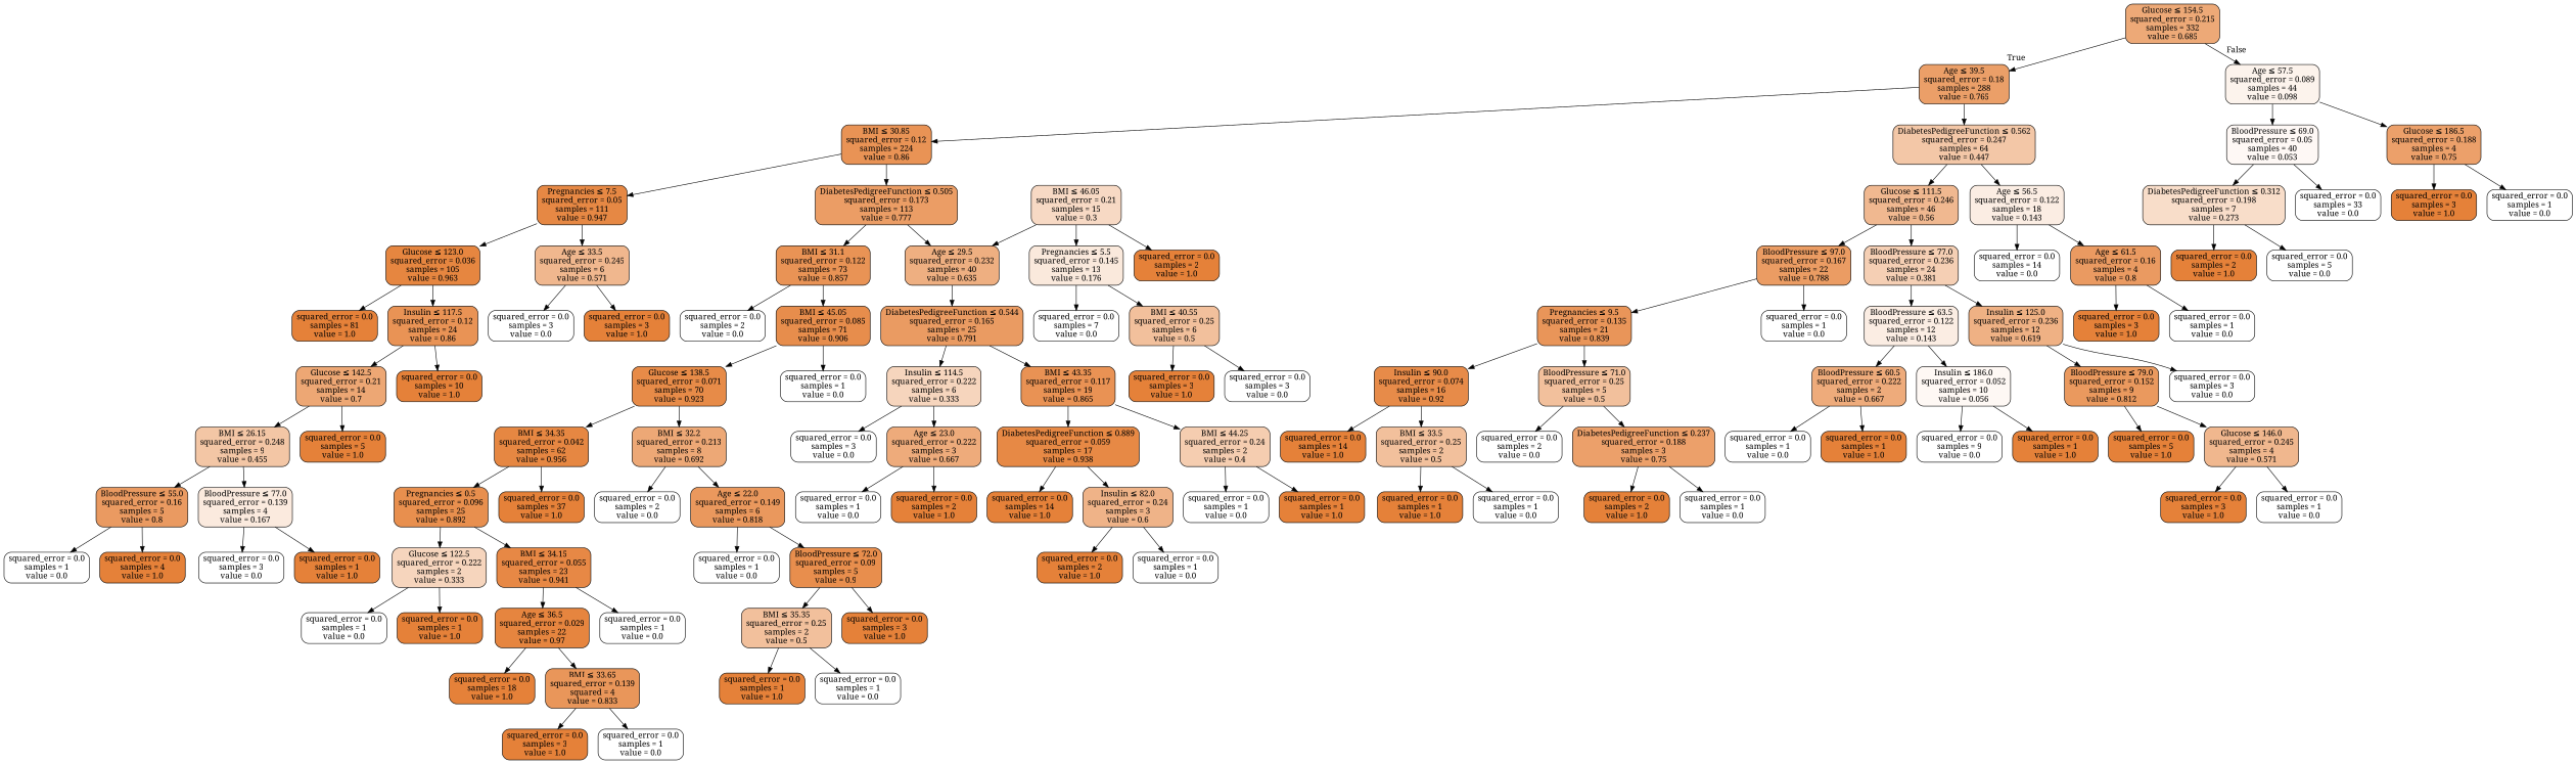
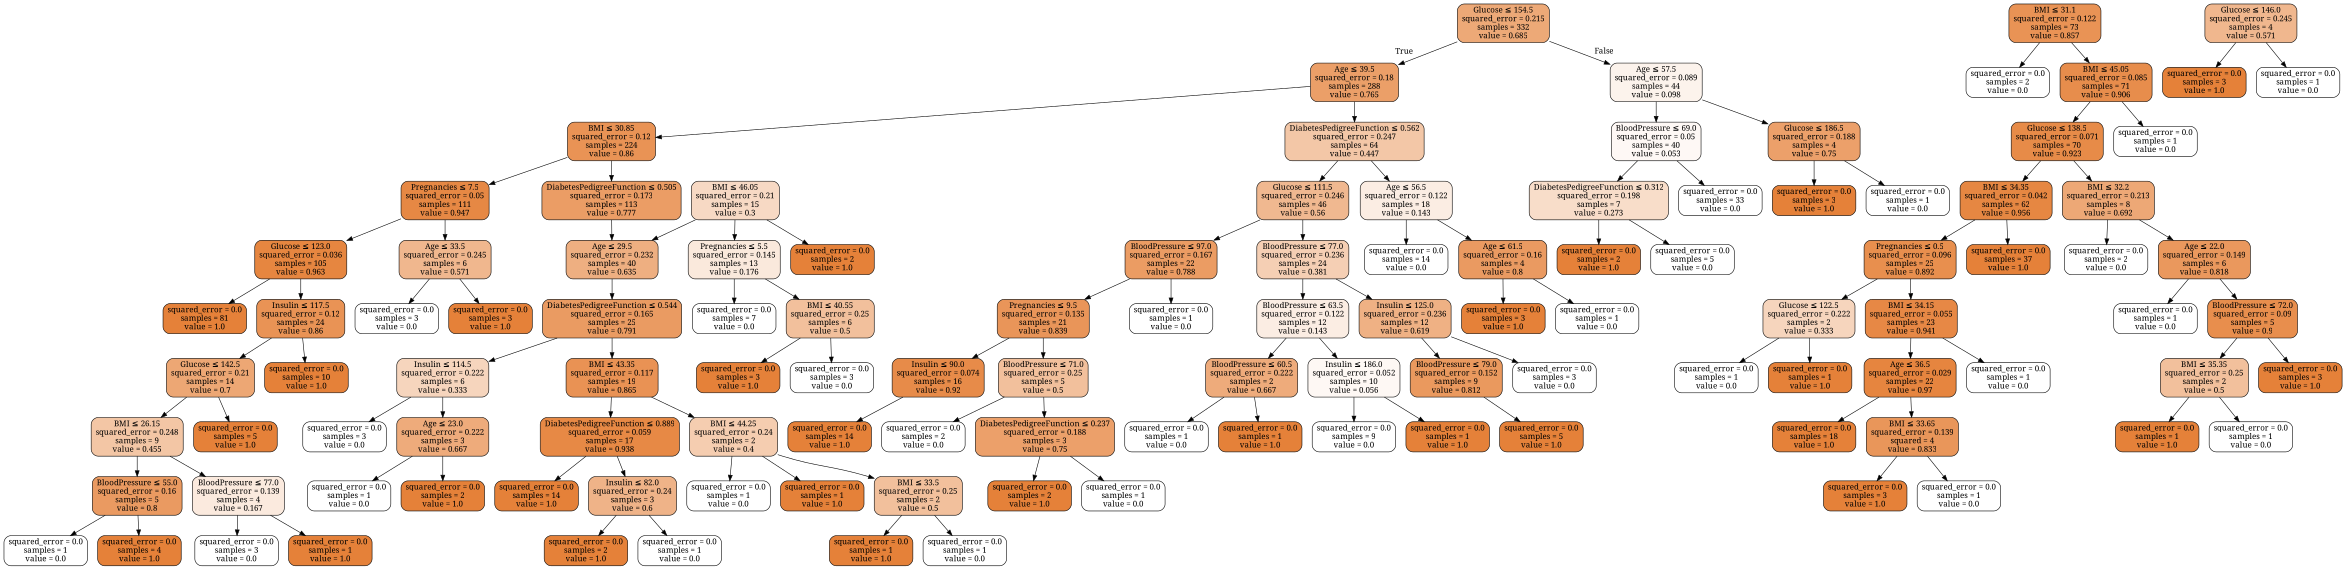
  digraph {
    fontname="Noto Serif"
    node [color=black fillcolor="#ffffff" fontname="Noto Serif" shape=box style="filled, rounded"]
    edge [fontname="Noto Serif"]
    n1 [fillcolor="#eda977" label=<Glucose &le; 154.5<br/>squared_error = 0.215<br/>samples = 332<br/>value = 0.685>]
    n2 [fillcolor="#eb9f68" label=<Age &le; 39.5<br/>squared_error = 0.18<br/>samples = 288<br/>value = 0.765>]
    n3 [fillcolor="#fcf3ec" label=<Age &le; 57.5<br/>squared_error = 0.089<br/>samples = 44<br/>value = 0.098>]
    n4 [fillcolor="#e99355" label=<BMI &le; 30.85<br/>squared_error = 0.12<br/>samples = 224<br/>value = 0.86>]
    n5 [fillcolor="#f3c7a7" label=<DiabetesPedigreeFunction &le; 0.562<br/>squared_error = 0.247<br/>samples = 64<br/>value = 0.447>]
    n6 [fillcolor="#fef8f5" label=<BloodPressure &le; 69.0<br/>squared_error = 0.05<br/>samples = 40<br/>value = 0.053>]
    n7 [fillcolor="#eca06a" label=<Glucose &le; 186.5<br/>squared_error = 0.188<br/>samples = 4<br/>value = 0.75>]
    n8 [fillcolor="#e68844" label=<Pregnancies &le; 7.5<br/>squared_error = 0.05<br/>samples = 111<br/>value = 0.947>]
    n9 [fillcolor="#eb9d65" label=<DiabetesPedigreeFunction &le; 0.505<br/>squared_error = 0.173<br/>samples = 113<br/>value = 0.777>]
    n10 [fillcolor="#f0b890" label=<Glucose &le; 111.5<br/>squared_error = 0.246<br/>samples = 46<br/>value = 0.56>]
    n11 [fillcolor="#fbede3" label=<Age &le; 56.5<br/>squared_error = 0.122<br/>samples = 18<br/>value = 0.143>]
    n12 [fillcolor="#e68640" label=<Glucose &le; 123.0<br/>squared_error = 0.036<br/>samples = 105<br/>value = 0.963>]
    n13 [fillcolor="#f0b78e" label=<Age &le; 33.5<br/>squared_error = 0.245<br/>samples = 6<br/>value = 0.571>]
    n14 [fillcolor="#e99355" label=<BMI &le; 31.1<br/>squared_error = 0.122<br/>samples = 73<br/>value = 0.857>]
    n15 [fillcolor="#eeaf81" label=<Age &le; 29.5<br/>squared_error = 0.232<br/>samples = 40<br/>value = 0.635>]
    n16 [fillcolor="#e58139" label=<squared_error = 0.0<br/>samples = 81<br/>value = 1.0>]
    n17 [fillcolor="#e99355" label=<Insulin &le; 117.5<br/>squared_error = 0.12<br/>samples = 24<br/>value = 0.86>]
    n18 [label=<squared_error = 0.0<br/>samples = 3<br/>value = 0.0>]
    n19 [fillcolor="#e58139" label=<squared_error = 0.0<br/>samples = 3<br/>value = 1.0>]
    n20 [fillcolor="#eda774" label=<Glucose &le; 142.5<br/>squared_error = 0.21<br/>samples = 14<br/>value = 0.7>]
    n21 [fillcolor="#e58139" label=<squared_error = 0.0<br/>samples = 10<br/>value = 1.0>]
    n22 [fillcolor="#f3c6a5" label=<BMI &le; 26.15<br/>squared_error = 0.248<br/>samples = 9<br/>value = 0.455>]
    n23 [fillcolor="#e58139" label=<squared_error = 0.0<br/>samples = 5<br/>value = 1.0>]
    n24 [fillcolor="#ea9a61" label=<BloodPressure &le; 55.0<br/>squared_error = 0.16<br/>samples = 5<br/>value = 0.8>]
    n25 [fillcolor="#fbeade" label=<BloodPressure &le; 77.0<br/>squared_error = 0.139<br/>samples = 4<br/>value = 0.167>]
    n26 [label=<squared_error = 0.0<br/>samples = 1<br/>value = 0.0>]
    n27 [fillcolor="#e58139" label=<squared_error = 0.0<br/>samples = 4<br/>value = 1.0>]
    n28 [label=<squared_error = 0.0<br/>samples = 3<br/>value = 0.0>]
    n29 [fillcolor="#e58139" label=<squared_error = 0.0<br/>samples = 1<br/>value = 1.0>]
    n30 [label=<squared_error = 0.0<br/>samples = 2<br/>value = 0.0>]
    n31 [fillcolor="#e78d4c" label=<BMI &le; 45.05<br/>squared_error = 0.085<br/>samples = 71<br/>value = 0.906>]
    n32 [fillcolor="#ea9b62" label=<DiabetesPedigreeFunction &le; 0.544<br/>squared_error = 0.165<br/>samples = 25<br/>value = 0.791>]
    n33 [fillcolor="#e78b48" label=<Glucose &le; 138.5<br/>squared_error = 0.071<br/>samples = 70<br/>value = 0.923>]
    n34 [label=<squared_error = 0.0<br/>samples = 1<br/>value = 0.0>]
    n35 [fillcolor="#e68742" label=<BMI &le; 34.35<br/>squared_error = 0.042<br/>samples = 62<br/>value = 0.956>]
    n36 [fillcolor="#eda876" label=<BMI &le; 32.2<br/>squared_error = 0.213<br/>samples = 8<br/>value = 0.692>]
    n37 [fillcolor="#e88f4e" label=<Pregnancies &le; 0.5<br/>squared_error = 0.096<br/>samples = 25<br/>value = 0.892>]
    n38 [fillcolor="#e58139" label=<squared_error = 0.0<br/>samples = 37<br/>value = 1.0>]
    n39 [label=<squared_error = 0.0<br/>samples = 2<br/>value = 0.0>]
    n40 [fillcolor="#ea985d" label=<Age &le; 22.0<br/>squared_error = 0.149<br/>samples = 6<br/>value = 0.818>]
    n41 [fillcolor="#f6d5bd" label=<Glucose &le; 122.5<br/>squared_error = 0.222<br/>samples = 2<br/>value = 0.333>]
    n42 [fillcolor="#e78845" label=<BMI &le; 34.15<br/>squared_error = 0.055<br/>samples = 23<br/>value = 0.941>]
    n43 [label=<squared_error = 0.0<br/>samples = 1<br/>value = 0.0>]
    n44 [fillcolor="#e58139" label=<squared_error = 0.0<br/>samples = 1<br/>value = 1.0>]
    n45 [fillcolor="#e6853f" label=<Age &le; 36.5<br/>squared_error = 0.029<br/>samples = 22<br/>value = 0.97>]
    n46 [label=<squared_error = 0.0<br/>samples = 1<br/>value = 0.0>]
    n47 [fillcolor="#e58139" label=<squared_error = 0.0<br/>samples = 18<br/>value = 1.0>]
    n48 [fillcolor="#e9965a" label=<BMI &le; 33.65<br/>squared_error = 0.139<br/>squared = 4<br/>value = 0.833>]
    n49 [fillcolor="#e58139" label=<squared_error = 0.0<br/>samples = 3<br/>value = 1.0>]
    n50 [label=<squared_error = 0.0<br/>samples = 1<br/>value = 0.0>]
    n51 [label=<squared_error = 0.0<br/>samples = 1<br/>value = 0.0>]
    n52 [fillcolor="#e88e4d" label=<BloodPressure &le; 72.0<br/>squared_error = 0.09<br/>samples = 5<br/>value = 0.9>]
    n53 [fillcolor="#f2c09c" label=<BMI &le; 35.35<br/>squared_error = 0.25<br/>samples = 2<br/>value = 0.5>]
    n54 [fillcolor="#e58139" label=<squared_error = 0.0<br/>samples = 3<br/>value = 1.0>]
    n55 [fillcolor="#e58139" label=<squared_error = 0.0<br/>samples = 1<br/>value = 1.0>]
    n56 [label=<squared_error = 0.0<br/>samples = 1<br/>value = 0.0>]
    n57 [fillcolor="#f6d5bd" label=<Insulin &le; 114.5<br/>squared_error = 0.222<br/>samples = 6<br/>value = 0.333>]
    n58 [fillcolor="#e99254" label=<BMI &le; 43.35<br/>squared_error = 0.117<br/>samples = 19<br/>value = 0.865>]
    n59 [fillcolor="#f7d9c4" label=<BMI &le; 46.05<br/>squared_error = 0.21<br/>samples = 15<br/>value = 0.3>]
    n60 [fillcolor="#fae9dc" label=<Pregnancies &le; 5.5<br/>squared_error = 0.145<br/>samples = 13<br/>value = 0.176>]
    n61 [fillcolor="#e58139" label=<squared_error = 0.0<br/>samples = 2<br/>value = 1.0>]
    n62 [label=<squared_error = 0.0<br/>samples = 3<br/>value = 0.0>]
    n63 [fillcolor="#eeab7b" label=<Age &le; 23.0<br/>squared_error = 0.222<br/>samples = 3<br/>value = 0.667>]
    n64 [fillcolor="#e78945" label=<DiabetesPedigreeFunction &le; 0.889<br/>squared_error = 0.059<br/>samples = 17<br/>value = 0.938>]
    n65 [fillcolor="#f5cdb0" label=<BMI &le; 44.25<br/>squared_error = 0.24<br/>samples = 2<br/>value = 0.4>]
    n66 [label=<squared_error = 0.0<br/>samples = 1<br/>value = 0.0>]
    n67 [fillcolor="#e58139" label=<squared_error = 0.0<br/>samples = 2<br/>value = 1.0>]
    n68 [fillcolor="#e58139" label=<squared_error = 0.0<br/>samples = 14<br/>value = 1.0>]
    n69 [fillcolor="#efb388" label=<Insulin &le; 82.0<br/>squared_error = 0.24<br/>samples = 3<br/>value = 0.6>]
    n70 [label=<squared_error = 0.0<br/>samples = 1<br/>value = 0.0>]
    n71 [fillcolor="#e58139" label=<squared_error = 0.0<br/>samples = 1<br/>value = 1.0>]
    n72 [fillcolor="#e58139" label=<squared_error = 0.0<br/>samples = 2<br/>value = 1.0>]
    n73 [label=<squared_error = 0.0<br/>samples = 1<br/>value = 0.0>]
    n74 [label=<squared_error = 0.0<br/>samples = 7<br/>value = 0.0>]
    n75 [fillcolor="#f2c09c" label=<BMI &le; 40.55<br/>squared_error = 0.25<br/>samples = 6<br/>value = 0.5>]
    n76 [fillcolor="#e58139" label=<squared_error = 0.0<br/>samples = 3<br/>value = 1.0>]
    n77 [label=<squared_error = 0.0<br/>samples = 3<br/>value = 0.0>]
    n78 [fillcolor="#eb9c63" label=<BloodPressure &le; 97.0<br/>squared_error = 0.167<br/>samples = 22<br/>value = 0.788>]
    n79 [fillcolor="#f5cfb4" label=<BloodPressure &le; 77.0<br/>squared_error = 0.236<br/>samples = 24<br/>value = 0.381>]
    n80 [label=<squared_error = 0.0<br/>samples = 14<br/>value = 0.0>]
    n81 [fillcolor="#ea9a61" label=<Age &le; 61.5<br/>squared_error = 0.16<br/>samples = 4<br/>value = 0.8>]
    n82 [fillcolor="#e99559" label=<Pregnancies &le; 9.5<br/>squared_error = 0.135<br/>samples = 21<br/>value = 0.839>]
    n83 [label=<squared_error = 0.0<br/>samples = 1<br/>value = 0.0>]
    n84 [fillcolor="#fbede3" label=<BloodPressure &le; 63.5<br/>squared_error = 0.122<br/>samples = 12<br/>value = 0.143>]
    n85 [fillcolor="#efb184" label=<Insulin &le; 125.0<br/>squared_error = 0.236<br/>samples = 12<br/>value = 0.619>]
    n86 [fillcolor="#e78b49" label=<Insulin &le; 90.0<br/>squared_error = 0.074<br/>samples = 16<br/>value = 0.92>]
    n87 [fillcolor="#f2c09c" label=<BloodPressure &le; 71.0<br/>squared_error = 0.25<br/>samples = 5<br/>value = 0.5>]
    n88 [fillcolor="#e58139" label=<squared_error = 0.0<br/>samples = 14<br/>value = 1.0>]
    n89 [fillcolor="#f2c09c" label=<BMI &le; 33.5<br/>squared_error = 0.25<br/>samples = 2<br/>value = 0.5>]
    n90 [label=<squared_error = 0.0<br/>samples = 2<br/>value = 0.0>]
    n91 [fillcolor="#eca06a" label=<DiabetesPedigreeFunction &le; 0.237<br/>squared_error = 0.188<br/>samples = 3<br/>value = 0.75>]
    n92 [fillcolor="#e58139" label=<squared_error = 0.0<br/>samples = 1<br/>value = 1.0>]
    n93 [label=<squared_error = 0.0<br/>samples = 1<br/>value = 0.0>]
    n94 [fillcolor="#e58139" label=<squared_error = 0.0<br/>samples = 2<br/>value = 1.0>]
    n95 [label=<squared_error = 0.0<br/>samples = 1<br/>value = 0.0>]
    n96 [fillcolor="#eeab7b" label=<BloodPressure &le; 60.5<br/>squared_error = 0.222<br/>samples = 2<br/>value = 0.667>]
    n97 [fillcolor="#fef8f4" label=<Insulin &le; 186.0<br/>squared_error = 0.052<br/>samples = 10<br/>value = 0.056>]
    n98 [fillcolor="#ea995e" label=<BloodPressure &le; 79.0<br/>squared_error = 0.152<br/>samples = 9<br/>value = 0.812>]
    n99 [label=<squared_error = 0.0<br/>samples = 3<br/>value = 0.0>]
    n100 [label=<squared_error = 0.0<br/>samples = 1<br/>value = 0.0>]
    n101 [fillcolor="#e58139" label=<squared_error = 0.0<br/>samples = 1<br/>value = 1.0>]
    n102 [label=<squared_error = 0.0<br/>samples = 9<br/>value = 0.0>]
    n103 [fillcolor="#e58139" label=<squared_error = 0.0<br/>samples = 1<br/>value = 1.0>]
    n104 [fillcolor="#e58139" label=<squared_error = 0.0<br/>samples = 5<br/>value = 1.0>]
    n105 [fillcolor="#f0b78e" label=<Glucose &le; 146.0<br/>squared_error = 0.245<br/>samples = 4<br/>value = 0.571>]
    n106 [fillcolor="#e58139" label=<squared_error = 0.0<br/>samples = 3<br/>value = 1.0>]
    n107 [label=<squared_error = 0.0<br/>samples = 1<br/>value = 0.0>]
    n108 [fillcolor="#e58139" label=<squared_error = 0.0<br/>samples = 3<br/>value = 1.0>]
    n109 [label=<squared_error = 0.0<br/>samples = 1<br/>value = 0.0>]
    n110 [fillcolor="#f8ddc9" label=<DiabetesPedigreeFunction &le; 0.312<br/>squared_error = 0.198<br/>samples = 7<br/>value = 0.273>]
    n111 [label=<squared_error = 0.0<br/>samples = 33<br/>value = 0.0>]
    n112 [fillcolor="#e58139" label=<squared_error = 0.0<br/>samples = 3<br/>value = 1.0>]
    n113 [label=<squared_error = 0.0<br/>samples = 1<br/>value = 0.0>]
    n114 [fillcolor="#e58139" label=<squared_error = 0.0<br/>samples = 2<br/>value = 1.0>]
    n115 [label=<squared_error = 0.0<br/>samples = 5<br/>value = 0.0>]
    n1 -> n2 [headlabel=True labelangle=45 labeldistance=2.5]
    n1 -> n3 [headlabel=False labelangle=-45 labeldistance=2.5]
    n2 -> n4
    n2 -> n5
    n3 -> n6
    n3 -> n7
    n4 -> n8
    n4 -> n9
    n5 -> n10
    n5 -> n11
    n6 -> n110
    n6 -> n111
    n7 -> n112
    n7 -> n113
    n8 -> n12
    n8 -> n13
-   n9 -> n14
    n9 -> n15
    n10 -> n78
    n10 -> n79
    n11 -> n80
    n11 -> n81
    n12 -> n16
    n12 -> n17
    n13 -> n18
    n13 -> n19
    n14 -> n30
    n14 -> n31
    n15 -> n32
    n17 -> n20
    n17 -> n21
    n20 -> n22
    n20 -> n23
    n22 -> n24
    n22 -> n25
    n24 -> n26
    n24 -> n27
    n25 -> n28
    n25 -> n29
    n31 -> n33
    n31 -> n34
    n32 -> n57
    n32 -> n58
    n33 -> n35
    n33 -> n36
    n35 -> n37
    n35 -> n38
    n36 -> n39
    n36 -> n40
    n37 -> n41
    n37 -> n42
    n40 -> n51
    n40 -> n52
    n41 -> n43
    n41 -> n44
    n42 -> n45
    n42 -> n46
    n45 -> n47
    n45 -> n48
    n48 -> n49
    n48 -> n50
    n52 -> n53
    n52 -> n54
    n53 -> n55
    n53 -> n56
    n57 -> n62
    n57 -> n63
    n58 -> n64
    n58 -> n65
    n59 -> n15
    n59 -> n60
    n59 -> n61
    n60 -> n74
    n60 -> n75
    n63 -> n66
    n63 -> n67
    n64 -> n68
    n64 -> n69
    n65 -> n70
    n65 -> n71
    n69 -> n72
    n69 -> n73
    n75 -> n76
    n75 -> n77
    n78 -> n82
    n78 -> n83
    n79 -> n84
    n79 -> n85
    n81 -> n108
    n81 -> n109
    n82 -> n86
    n82 -> n87
    n84 -> n96
    n84 -> n97
    n85 -> n98
    n85 -> n99
    n86 -> n88
-   n86 -> n89
+   n65 -> n89
    n87 -> n90
    n87 -> n91
    n89 -> n92
    n89 -> n93
    n91 -> n94
    n91 -> n95
    n96 -> n100
    n96 -> n101
    n97 -> n102
    n97 -> n103
    n98 -> n104
-   n98 -> n105
    n105 -> n106
    n105 -> n107
    n110 -> n114
    n110 -> n115
  }
